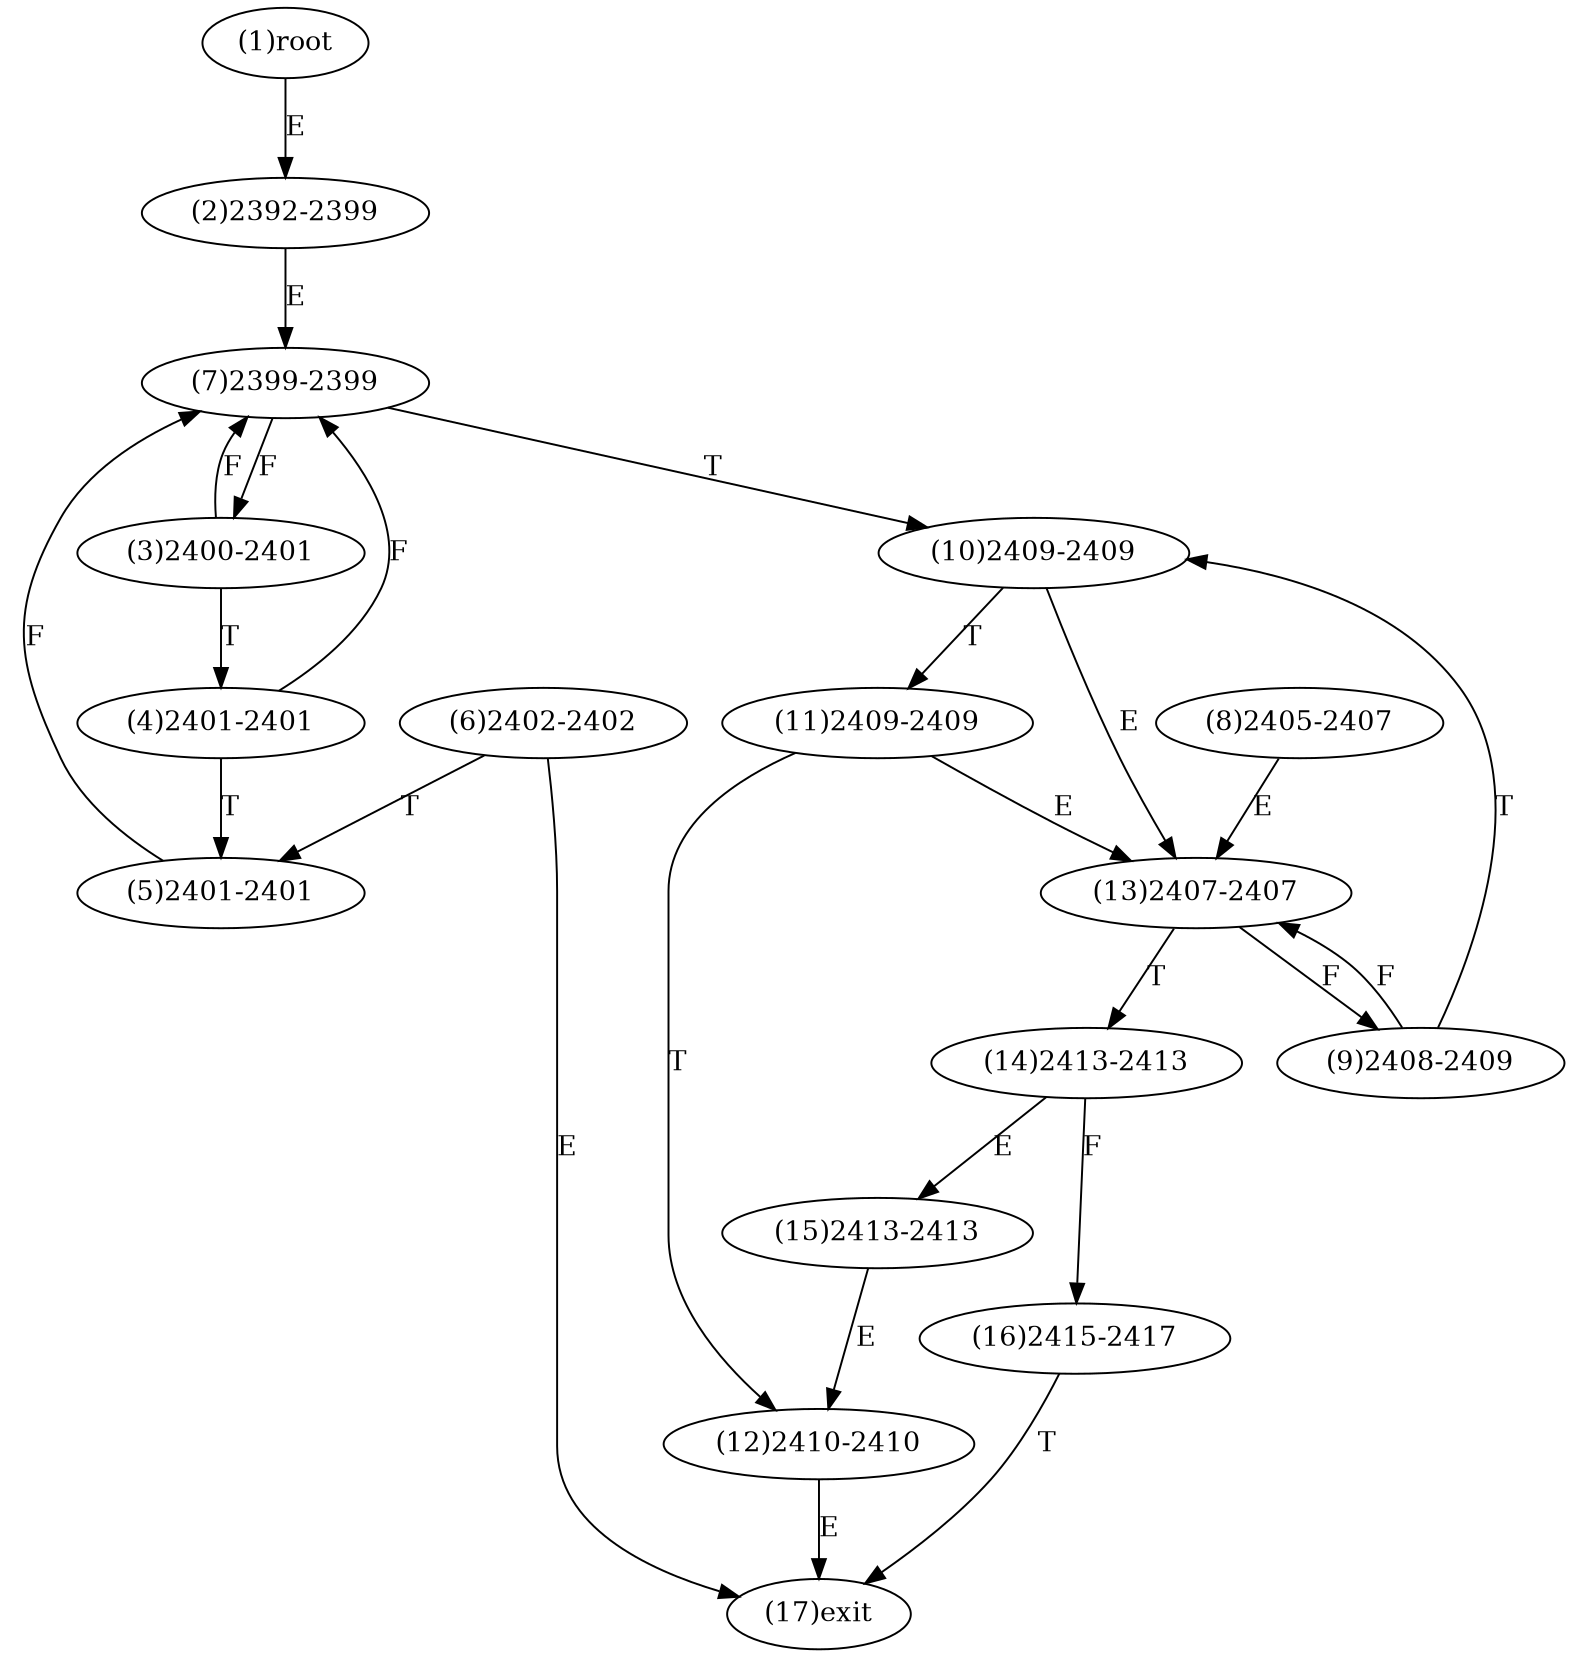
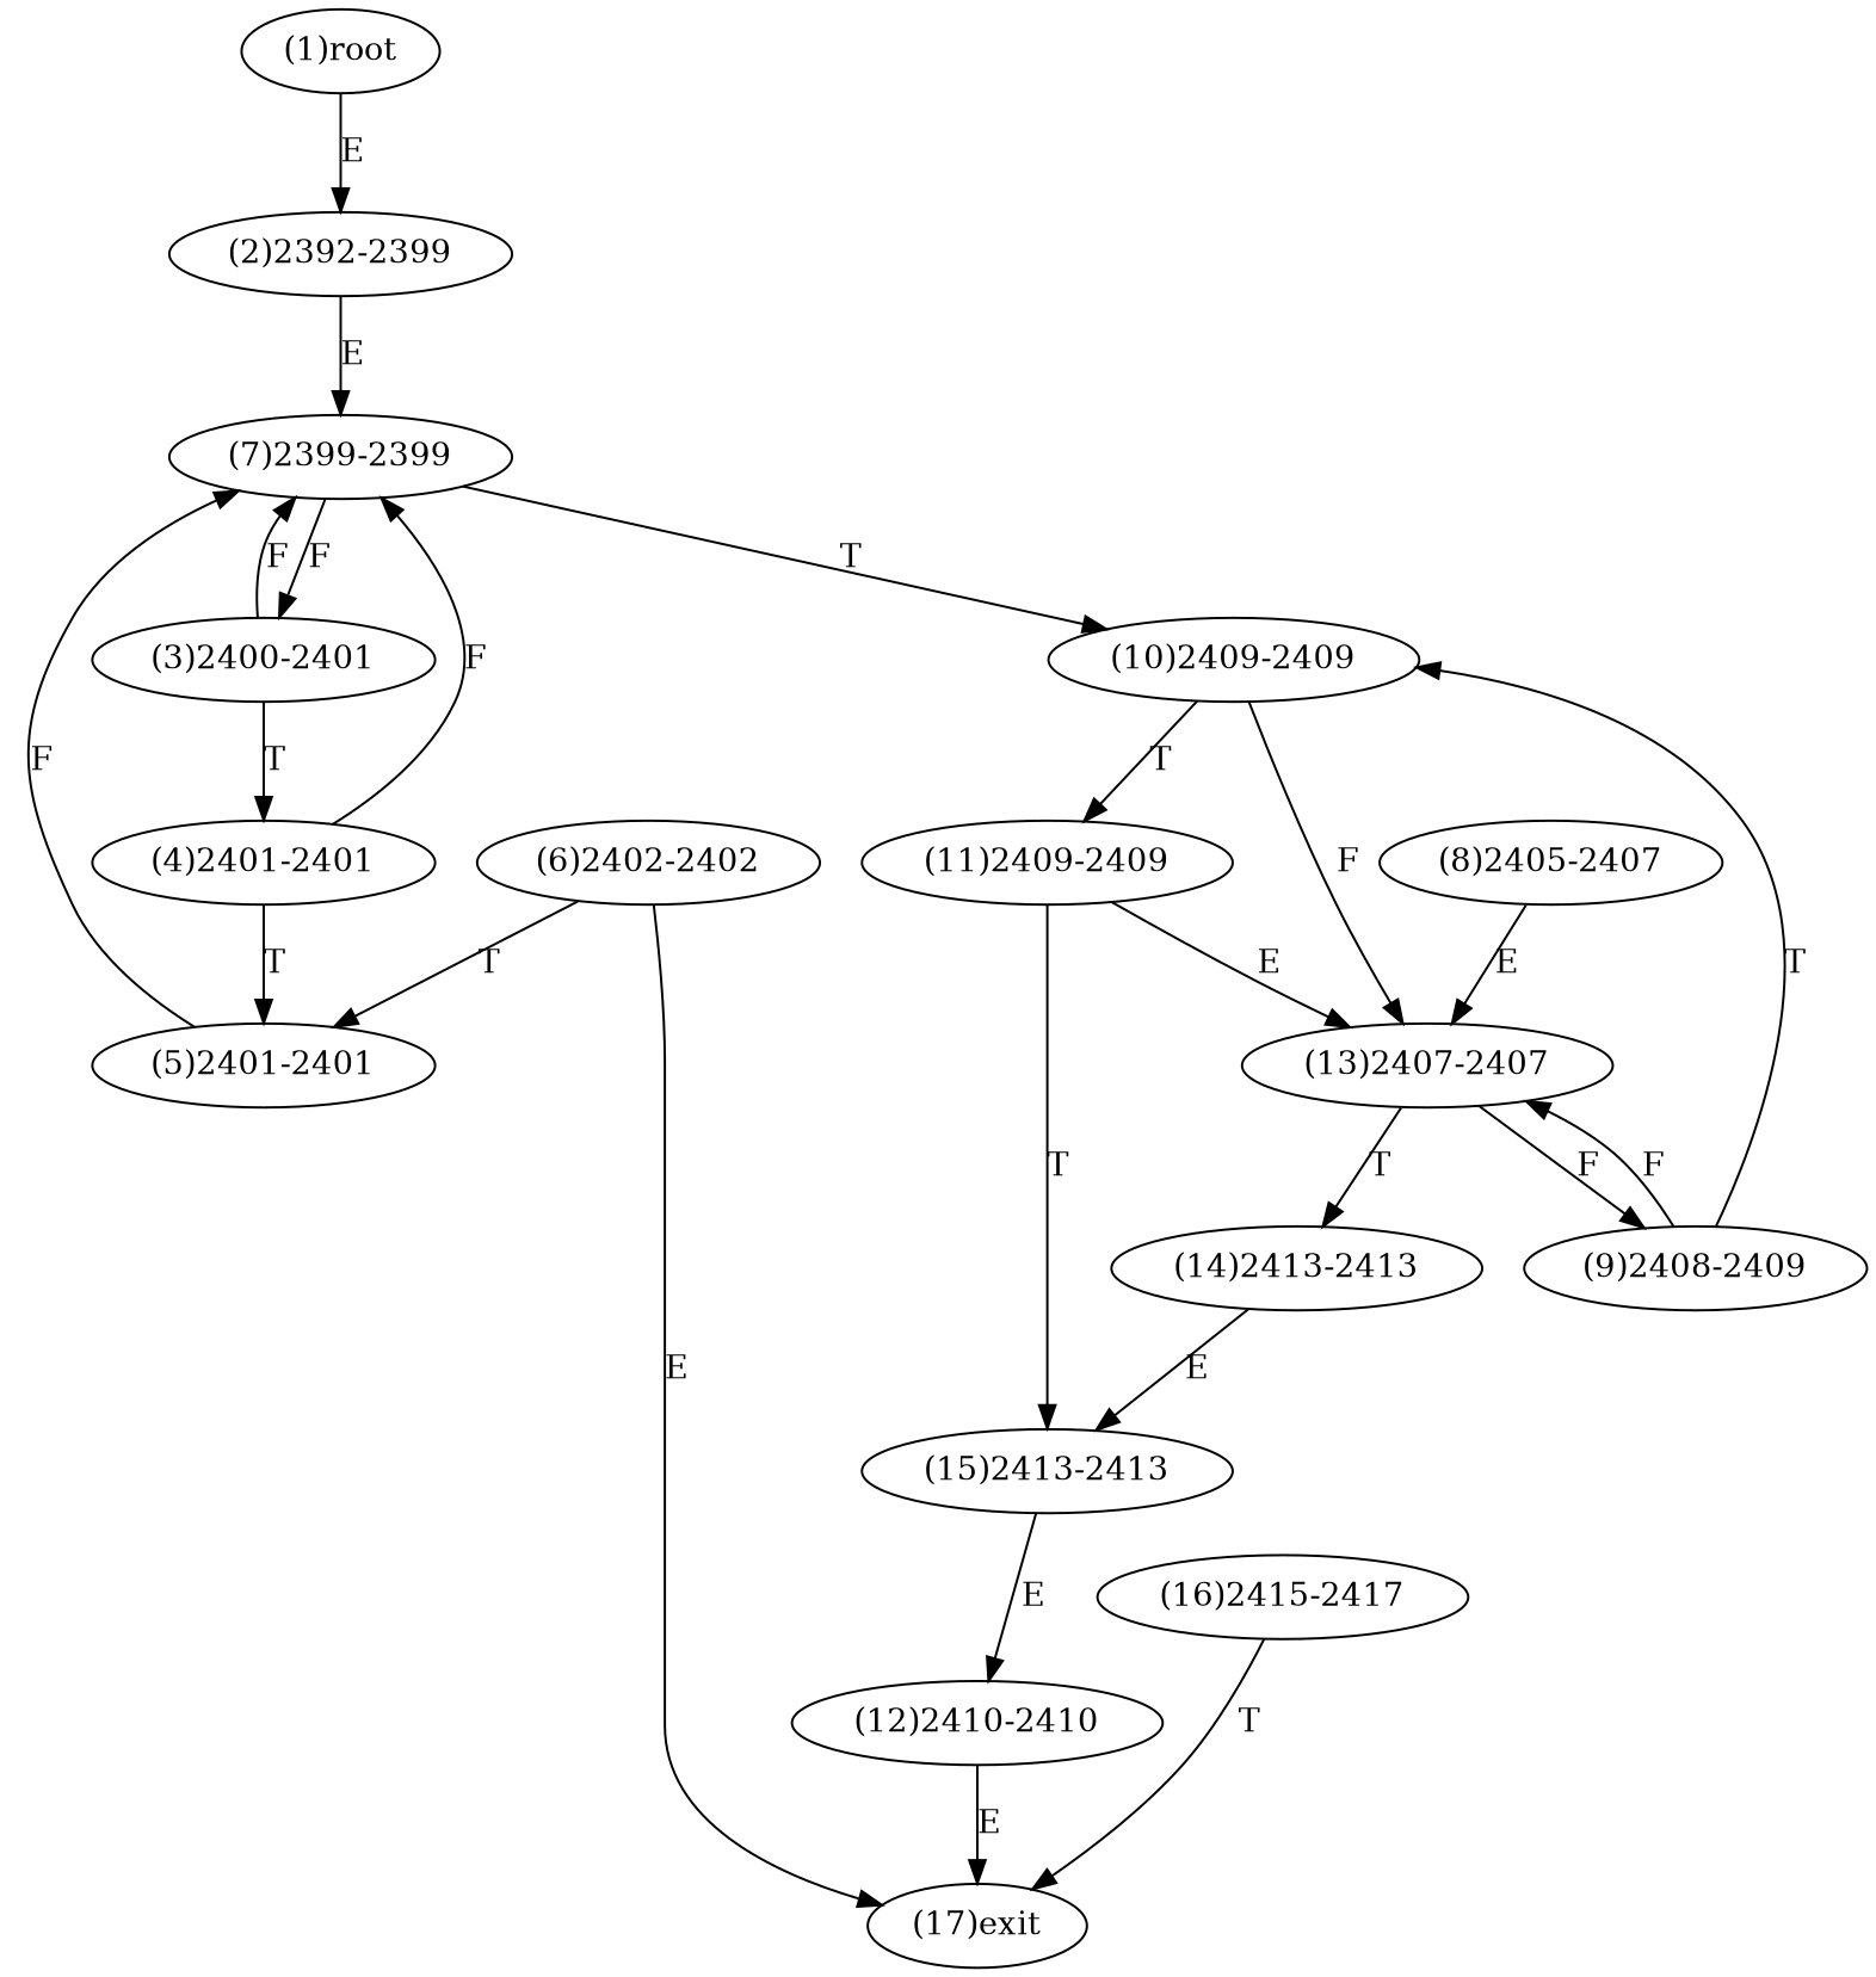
  digraph {
    n1 [label="(1)root"]
    n2 [label="(2)2392-2399"]
    n3 [label="(7)2399-2399"]
    n4 [label="(3)2400-2401"]
    n5 [label="(10)2409-2409"]
    n6 [label="(4)2401-2401"]
    n7 [label="(5)2401-2401"]
    n8 [label="(6)2402-2402"]
    n9 [label="(17)exit"]
    n10 [label="(8)2405-2407"]
    n11 [label="(13)2407-2407"]
    n12 [label="(9)2408-2409"]
    n13 [label="(14)2413-2413"]
    n14 [label="(11)2409-2409"]
    n15 [label="(12)2410-2410"]
    n16 [label="(15)2413-2413"]
    n17 [label="(16)2415-2417"]
    n1 -> n2 [label=E]
    n2 -> n3 [label=E]
    n3 -> n4 [label=F]
    n3 -> n5 [label=T]
    n4 -> n3 [label=F]
    n4 -> n6 [label=T]
-   n5 -> n11 [label=E]
+   n5 -> n11 [label=F]
    n5 -> n14 [label=T]
    n6 -> n3 [label=F]
    n6 -> n7 [label=T]
    n7 -> n3 [label=F]
    n8 -> n7 [label=T]
    n8 -> n9 [label=E]
    n10 -> n11 [label=E]
    n11 -> n12 [label=F]
    n11 -> n13 [label=T]
    n12 -> n5 [label=T]
    n12 -> n11 [label=F]
    n13 -> n16 [label=E]
-   n13 -> n17 [label=F]
    n14 -> n11 [label=E]
-   n14 -> n15 [label=T]
+   n14 -> n16 [label=T]
    n15 -> n9 [label=E]
    n16 -> n15 [label=E]
    n17 -> n9 [label=T]
  }
